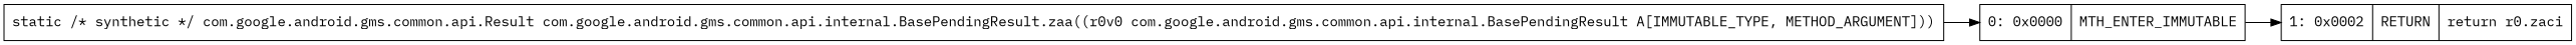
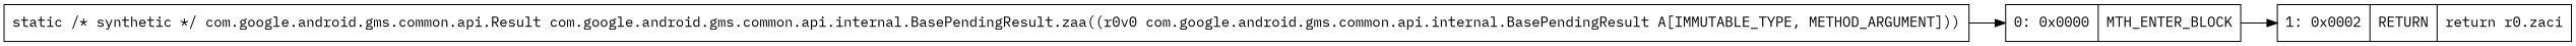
  digraph {
    rankdir=LR
    fontname="IBM Plex Mono"
    node [shape=record fontname="IBM Plex Mono"]
    edge [fontname="IBM Plex Mono"]
-   n1 [label="{0\:\ 0x0000|MTH_ENTER_IMMUTABLE\l}"]
+   n1 [label="{0\:\ 0x0000|MTH_ENTER_BLOCK\l}"]
    n2 [label="{1\:\ 0x0002|RETURN\l|return r0.zaci\l}"]
    n3 [label="{static \/* synthetic *\/ com.google.android.gms.common.api.Result com.google.android.gms.common.api.internal.BasePendingResult.zaa((r0v0 com.google.android.gms.common.api.internal.BasePendingResult A[IMMUTABLE_TYPE, METHOD_ARGUMENT])) }"]
    n1 -> n2
    n3 -> n1
  }
